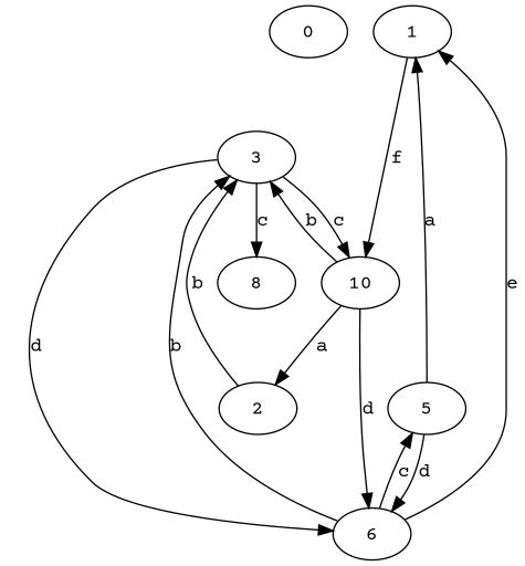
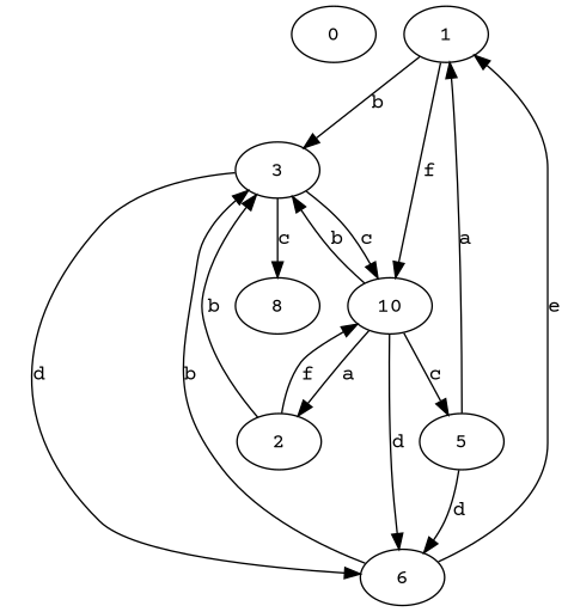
  strict digraph {
    fontname="Courier Prime"
    node [fontname="Courier Prime"]
    edge [fontname="Courier Prime"]
    0
    1
    3
    10
    6
    8
    2
    5
+   1 -> 3 [label=b]
    1 -> 10 [label=f]
    3 -> 10 [label=c]
    3 -> 6 [label=d]
    3 -> 8 [label=c]
    10 -> 3 [label=b]
    10 -> 6 [label=d]
    10 -> 2 [label=a]
    6 -> 1 [label=e]
    6 -> 3 [label=b]
-   6 -> 5 [label=c]
+   10 -> 5 [label=c]
    2 -> 3 [label=b]
+   2 -> 10 [label=f]
    5 -> 1 [label=a]
    5 -> 6 [label=d]
  }
